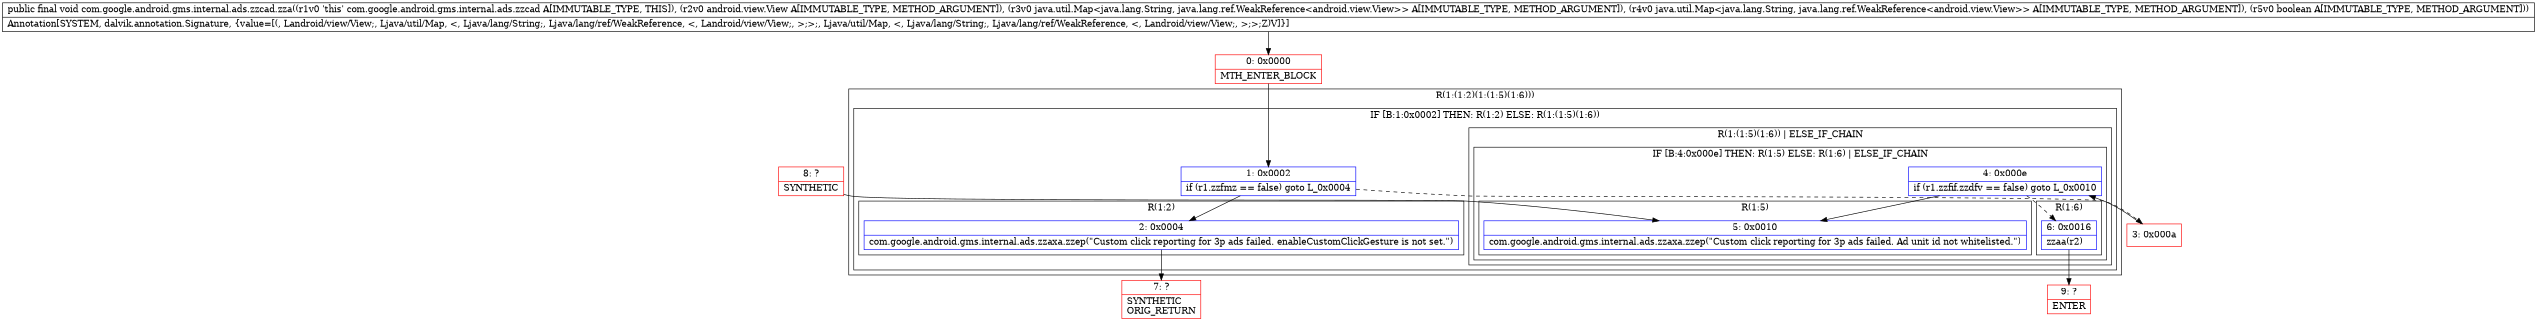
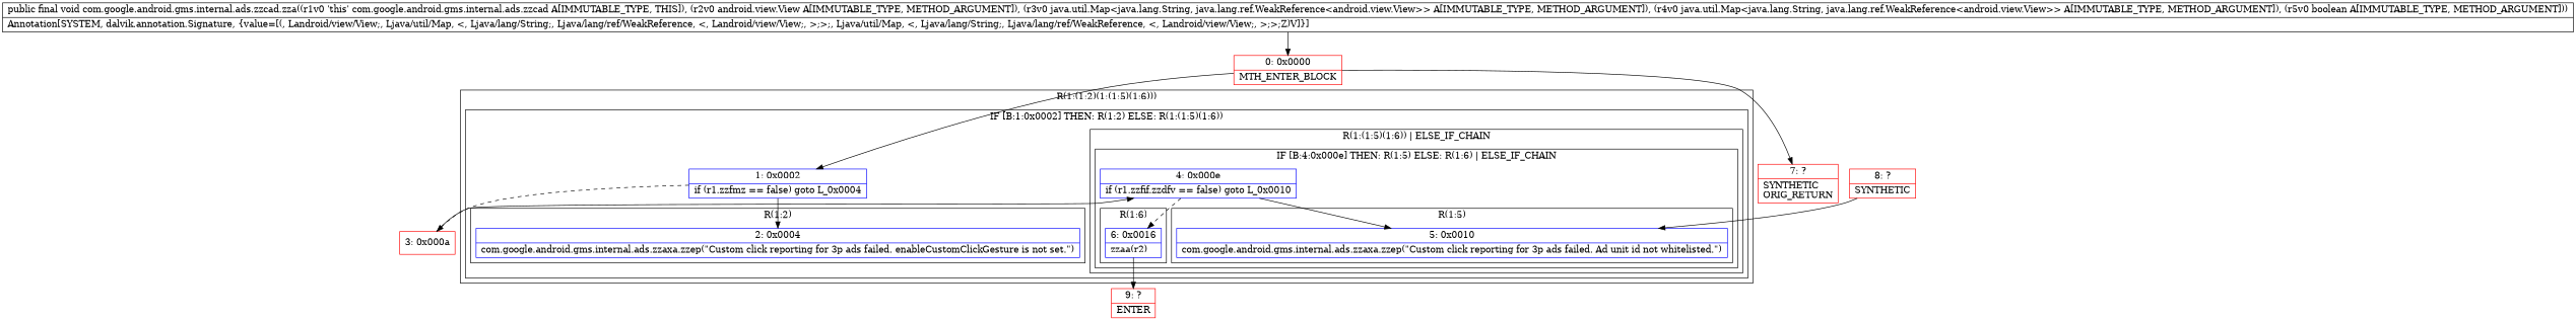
  digraph {
    node [color=blue shape=record]
    n1 [label="{2\:\ 0x0004|com.google.android.gms.internal.ads.zzaxa.zzep(\"Custom click reporting for 3p ads failed. enableCustomClickGesture is not set.\")\l}"]
    n2 [label="{5\:\ 0x0010|com.google.android.gms.internal.ads.zzaxa.zzep(\"Custom click reporting for 3p ads failed. Ad unit id not whitelisted.\")\l}"]
    n3 [label="{6\:\ 0x0016|zzaa(r2)\l}"]
    n4 [label="{4\:\ 0x000e|if (r1.zzfif.zzdfv == false) goto L_0x0010\l}"]
    n5 [label="{1\:\ 0x0002|if (r1.zzfmz == false) goto L_0x0004\l}"]
    n6 [color=red label="{7\:\ ?|SYNTHETIC\lORIG_RETURN\l}"]
    n7 [color=red label="{9\:\ ?|ENTER\l}"]
    n8 [color=red label="{3\:\ 0x000a}"]
    n9 [color=red label="{8\:\ ?|SYNTHETIC\l}"]
    n10 [color=red label="{0\:\ 0x0000|MTH_ENTER_BLOCK\l}"]
    n11 [label="{public final void com.google.android.gms.internal.ads.zzcad.zza((r1v0 'this' com.google.android.gms.internal.ads.zzcad A[IMMUTABLE_TYPE, THIS]), (r2v0 android.view.View A[IMMUTABLE_TYPE, METHOD_ARGUMENT]), (r3v0 java.util.Map\<java.lang.String, java.lang.ref.WeakReference\<android.view.View\>\> A[IMMUTABLE_TYPE, METHOD_ARGUMENT]), (r4v0 java.util.Map\<java.lang.String, java.lang.ref.WeakReference\<android.view.View\>\> A[IMMUTABLE_TYPE, METHOD_ARGUMENT]), (r5v0 boolean A[IMMUTABLE_TYPE, METHOD_ARGUMENT]))  | Annotation[SYSTEM, dalvik.annotation.Signature, \{value=[(, Landroid\/view\/View;, Ljava\/util\/Map, \<, Ljava\/lang\/String;, Ljava\/lang\/ref\/WeakReference, \<, Landroid\/view\/View;, \>;\>;, Ljava\/util\/Map, \<, Ljava\/lang\/String;, Ljava\/lang\/ref\/WeakReference, \<, Landroid\/view\/View;, \>;\>;Z)V]\}]\l}" color=""]
    subgraph cluster_1 {
      label="R(1:(1:2)(1:(1:5)(1:6)))"
      subgraph cluster_2 {
        label="IF [B:1:0x0002] THEN: R(1:2) ELSE: R(1:(1:5)(1:6))"
        n5
        subgraph cluster_3 {
          label="R(1:2)"
          n1
        }
        subgraph cluster_4 {
          label="R(1:(1:5)(1:6)) | ELSE_IF_CHAIN\l"
          subgraph cluster_5 {
            label="IF [B:4:0x000e] THEN: R(1:5) ELSE: R(1:6) | ELSE_IF_CHAIN\l"
            n4
            subgraph cluster_6 {
              label="R(1:5)"
              n2
            }
            subgraph cluster_7 {
              label="R(1:6)"
              n3
            }
          }
        }
      }
    }
-   n1 -> n6
+   n10 -> n6
    n3 -> n7
    n4 -> n2
    n4 -> n3 [style=dashed]
    n5 -> n1
    n5 -> n8 [style=dashed]
    n8 -> n4
    n9 -> n2
    n10 -> n5
    n11 -> n10
  }
